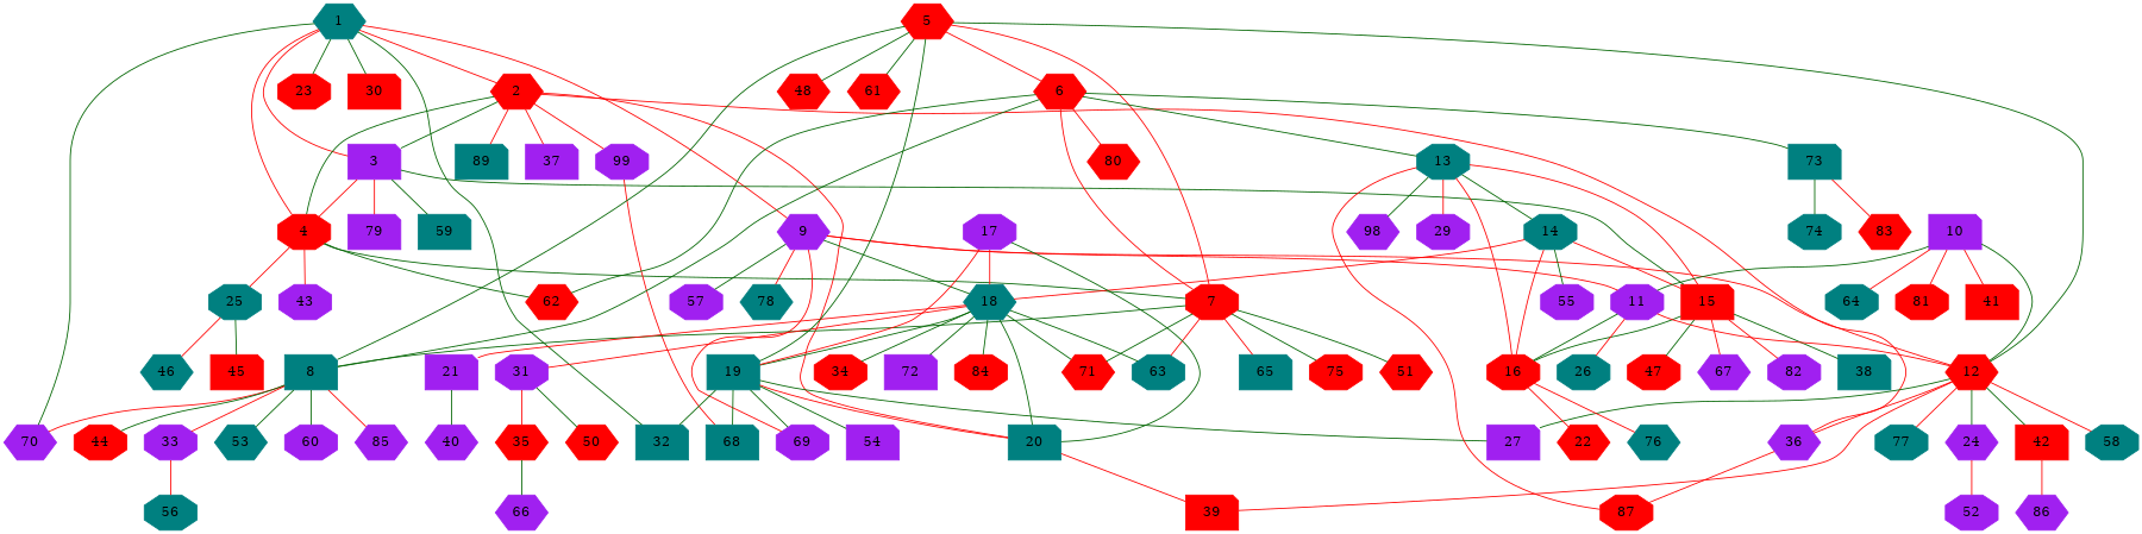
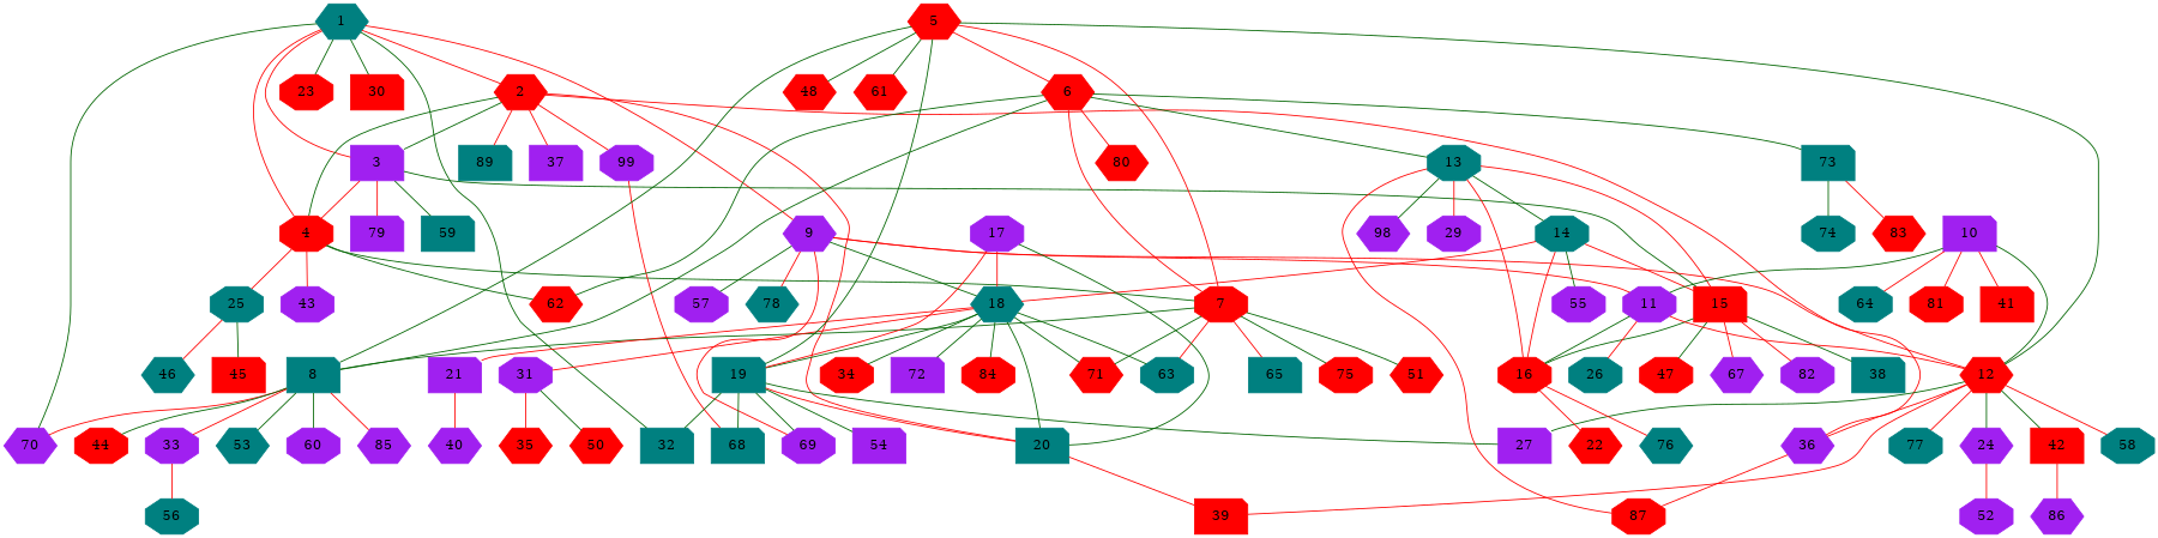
  graph {
    node [color=red shape=octagon style=filled]
    edge [color=red]
    1 [color=teal shape=hexagon]
    2 [shape=hexagon]
    3 [color=purple shape=note]
    4
    9 [color=purple shape=hexagon]
    23
    30 [shape=note]
    32 [color=teal shape=note]
    70 [color=purple shape=hexagon]
    20 [color=teal shape=note]
    36 [color=purple shape=hexagon]
    37 [color=purple shape=note]
    n13 [color=purple label=99]
    89 [color=teal shape=note]
    15 [shape=note]
    59 [color=teal shape=note]
    79 [color=purple shape=note]
    7
    25 [color=teal]
    43 [color=purple]
    62 [shape=hexagon]
    12 [shape=hexagon]
    11 [color=purple]
    18 [color=teal shape=hexagon]
    57 [color=purple]
    69 [color=purple]
    78 [color=teal shape=hexagon]
    39 [shape=note]
    87
    68 [color=teal shape=note]
    16
    38 [color=teal shape=note]
    47
    67 [color=purple shape=hexagon]
    82 [color=purple]
    8 [color=teal shape=note]
    51 [shape=hexagon]
    63 [color=teal]
    65 [color=teal shape=note]
    71 [shape=hexagon]
    75
    45 [shape=note]
    46 [color=teal shape=hexagon]
    5 [shape=hexagon]
    6 [shape=hexagon]
    19 [color=teal shape=note]
    48 [shape=hexagon]
    61 [shape=hexagon]
    13 [color=teal]
    73 [color=teal shape=note]
    80 [shape=hexagon]
    33 [color=purple]
    44
    53 [color=teal shape=hexagon]
    60 [color=purple]
    85 [color=purple shape=hexagon]
    24 [color=purple shape=hexagon]
    27 [color=purple shape=note]
    42 [shape=note]
    58 [color=teal]
    77 [color=teal]
    54 [color=purple shape=note]
    14 [color=teal]
    29 [color=purple]
    n65 [color=purple label=98 shape=hexagon]
    74 [color=teal]
    83 [shape=hexagon]
    56 [color=teal]
    10 [color=purple shape=note]
    41 [shape=note]
    64 [color=teal]
    81
    26 [color=teal]
    21 [color=purple shape=note]
    31 [color=purple]
    34
    72 [color=purple shape=note]
    84
    22 [shape=hexagon]
    76 [color=teal shape=hexagon]
    52 [color=purple]
    86 [color=purple shape=hexagon]
    55 [color=purple]
    17 [color=purple]
    40 [color=purple shape=hexagon]
    35 [shape=hexagon]
    50 [shape=hexagon]
-   66 [color=purple shape=hexagon]
    1 -- 2
    1 -- 3
    1 -- 4
    1 -- 9
    1 -- 23 [color=darkgreen]
    1 -- 30 [color=darkgreen]
    1 -- 32 [color=darkgreen]
    1 -- 70 [color=darkgreen]
    2 -- 3 [color=darkgreen]
    2 -- 4 [color=darkgreen]
    2 -- 20
    2 -- 36
    2 -- 37
    2 -- n13
    2 -- 89
    3 -- 4
    3 -- 15 [color=darkgreen]
    3 -- 59 [color=darkgreen]
    3 -- 79
    4 -- 7 [color=darkgreen]
    4 -- 25
    4 -- 43
    4 -- 62 [color=darkgreen]
    9 -- 12
    9 -- 11
    9 -- 18 [color=darkgreen]
    9 -- 57 [color=darkgreen]
    9 -- 69
    9 -- 78
    20 -- 39
    36 -- 87
    n13 -- 68
    15 -- 16 [color=darkgreen]
    15 -- 38 [color=darkgreen]
    15 -- 47 [color=darkgreen]
    15 -- 67
    15 -- 82
    7 -- 8 [color=darkgreen]
    7 -- 51 [color=darkgreen]
    7 -- 63
    7 -- 65
    7 -- 71 [color=darkgreen]
    7 -- 75 [color=darkgreen]
    25 -- 45 [color=darkgreen]
    25 -- 46
    12 -- 36
    12 -- 39
    12 -- 24 [color=darkgreen]
    12 -- 27 [color=darkgreen]
    12 -- 42 [color=darkgreen]
    12 -- 58
    12 -- 77
    11 -- 12
    11 -- 16 [color=darkgreen]
    11 -- 26
    18 -- 20 [color=darkgreen]
    18 -- 63 [color=darkgreen]
    18 -- 71 [color=darkgreen]
    18 -- 19 [color=darkgreen]
    18 -- 21
    18 -- 31
    18 -- 34 [color=darkgreen]
    18 -- 72 [color=darkgreen]
    18 -- 84 [color=darkgreen]
    16 -- 22
    16 -- 76
    8 -- 70
    8 -- 33
    8 -- 44 [color=darkgreen]
    8 -- 53 [color=darkgreen]
    8 -- 60 [color=darkgreen]
    8 -- 85
    5 -- 7
    5 -- 12 [color=darkgreen]
    5 -- 8 [color=darkgreen]
    5 -- 6
    5 -- 19 [color=darkgreen]
    5 -- 48 [color=darkgreen]
    5 -- 61 [color=darkgreen]
    6 -- 7
    6 -- 62 [color=darkgreen]
    6 -- 8 [color=darkgreen]
    6 -- 13 [color=darkgreen]
    6 -- 73 [color=darkgreen]
    6 -- 80
    19 -- 32 [color=darkgreen]
    19 -- 20
    19 -- 69 [color=darkgreen]
    19 -- 68 [color=darkgreen]
    19 -- 27 [color=darkgreen]
    19 -- 54 [color=darkgreen]
    13 -- 15
    13 -- 87
    13 -- 16
    13 -- 14 [color=darkgreen]
    13 -- 29
    13 -- n65 [color=darkgreen]
    73 -- 74 [color=darkgreen]
    73 -- 83
    33 -- 56
    24 -- 52
    42 -- 86
    14 -- 15
    14 -- 18
    14 -- 16
    14 -- 55 [color=darkgreen]
    10 -- 12 [color=darkgreen]
    10 -- 11 [color=darkgreen]
    10 -- 41
    10 -- 64
    10 -- 81
-   21 -- 40 [color=darkgreen]
+   21 -- 40
    31 -- 35
    31 -- 50 [color=darkgreen]
    17 -- 20 [color=darkgreen]
    17 -- 18
    17 -- 19
-   35 -- 66 [color=darkgreen]
  }
